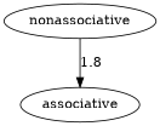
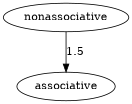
  digraph {
    odds=0
    associative [syncretism="{animacy: 0.2}"]
    nonassociative
-   nonassociative -> associative [label=1.8 twoway=1 weight=1.5]
+   nonassociative -> associative [label=1.5 twoway=1 weight=1.5]
  }
